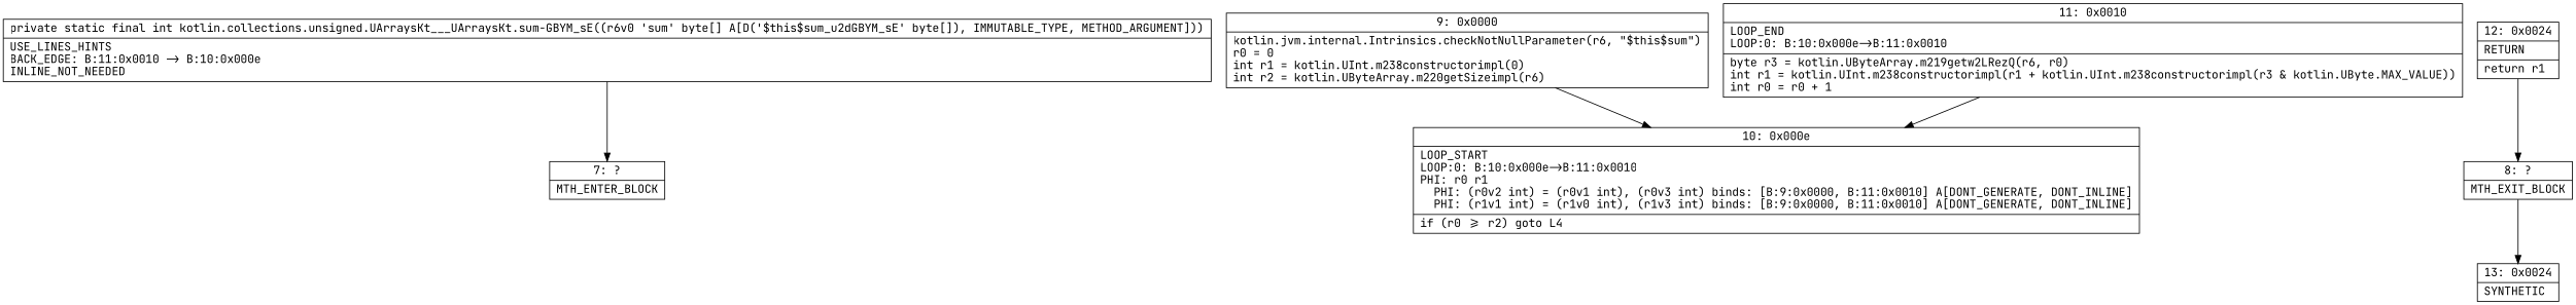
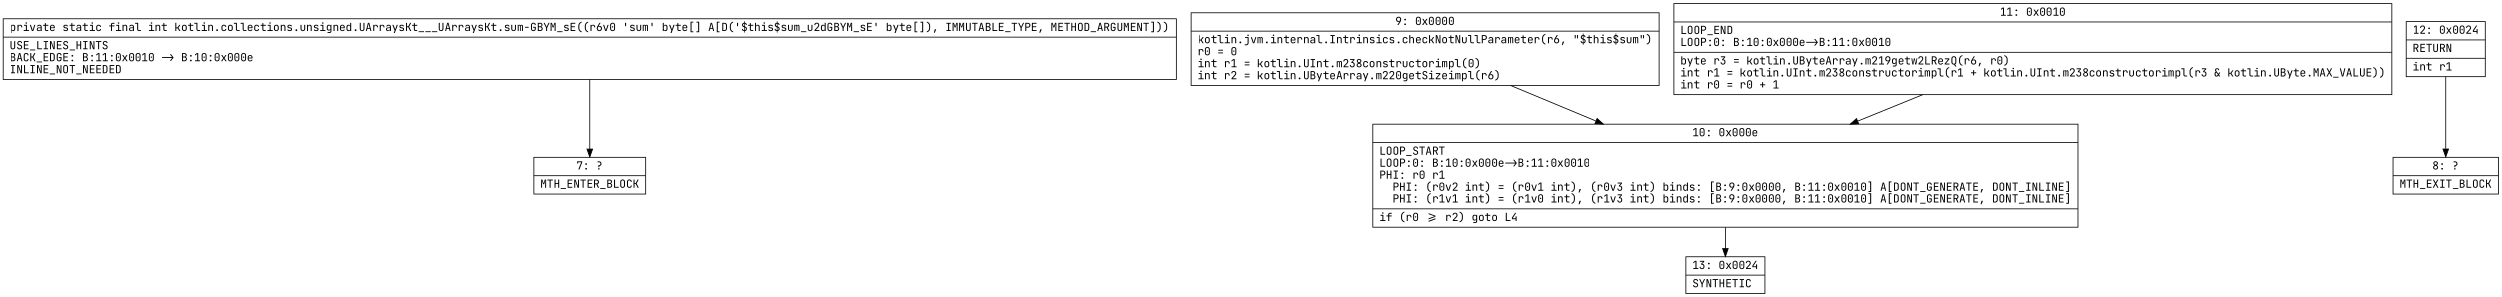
  digraph {
    fontname="JetBrains Mono"
    node [fontname="JetBrains Mono" shape=record]
    edge [fontname="JetBrains Mono"]
    n1 [label="{7\:\ ?|MTH_ENTER_BLOCK\l}"]
    n2 [label="{9\:\ 0x0000|kotlin.jvm.internal.Intrinsics.checkNotNullParameter(r6, \"$this$sum\")\lr0 = 0\lint r1 = kotlin.UInt.m238constructorimpl(0)\lint r2 = kotlin.UByteArray.m220getSizeimpl(r6)\l}"]
    n3 [label="{10\:\ 0x000e|LOOP_START\lLOOP:0: B:10:0x000e\-\>B:11:0x0010\lPHI: r0 r1 \l  PHI: (r0v2 int) = (r0v1 int), (r0v3 int) binds: [B:9:0x0000, B:11:0x0010] A[DONT_GENERATE, DONT_INLINE]\l  PHI: (r1v1 int) = (r1v0 int), (r1v3 int) binds: [B:9:0x0000, B:11:0x0010] A[DONT_GENERATE, DONT_INLINE]\l|if (r0 \>= r2) goto L4\l}"]
    n4 [label="{13\:\ 0x0024|SYNTHETIC\l}"]
    n5 [label="{11\:\ 0x0010|LOOP_END\lLOOP:0: B:10:0x000e\-\>B:11:0x0010\l|byte r3 = kotlin.UByteArray.m219getw2LRezQ(r6, r0)\lint r1 = kotlin.UInt.m238constructorimpl(r1 + kotlin.UInt.m238constructorimpl(r3 & kotlin.UByte.MAX_VALUE))\lint r0 = r0 + 1\l}"]
-   n6 [label="{12\:\ 0x0024|RETURN\l|return r1\l}"]
+   n6 [label="{12\:\ 0x0024|RETURN\l|int r1\l}"]
    n7 [label="{8\:\ ?|MTH_EXIT_BLOCK\l}"]
    n8 [label="{private static final int kotlin.collections.unsigned.UArraysKt___UArraysKt.sum\-GBYM_sE((r6v0 'sum' byte[] A[D('$this$sum_u2dGBYM_sE' byte[]), IMMUTABLE_TYPE, METHOD_ARGUMENT]))  | USE_LINES_HINTS\lBACK_EDGE: B:11:0x0010 \-\> B:10:0x000e\lINLINE_NOT_NEEDED\l}"]
    n2 -> n3
-   n7 -> n4
+   n3 -> n4
    n5 -> n3
    n6 -> n7
    n8 -> n1
  }
